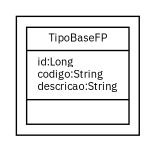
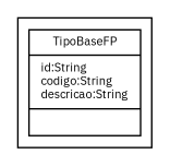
  digraph {
    fontname="IBM Plex Sans"
    fontsize=8
-   n1 [fontname="IBM Plex Sans" fontsize=8 label="{TipoBaseFP|id:Long\lcodigo:String\ldescricao:String\l|\l}" shape=record]
+   n1 [fontname="IBM Plex Sans" fontsize=8 label="{TipoBaseFP|id:String\lcodigo:String\ldescricao:String\l|\l}" shape=record]
    subgraph cluster_1 {
      n1
    }
  }
